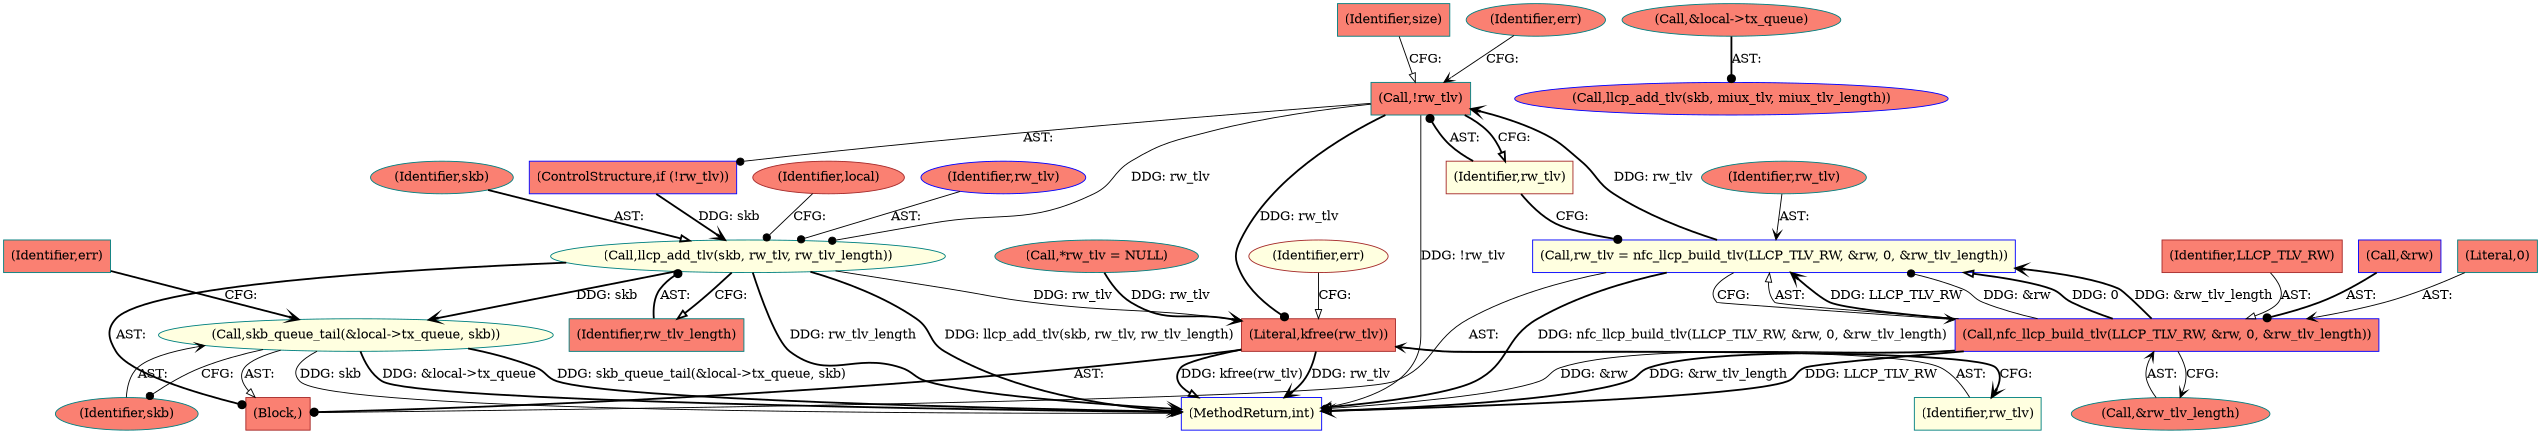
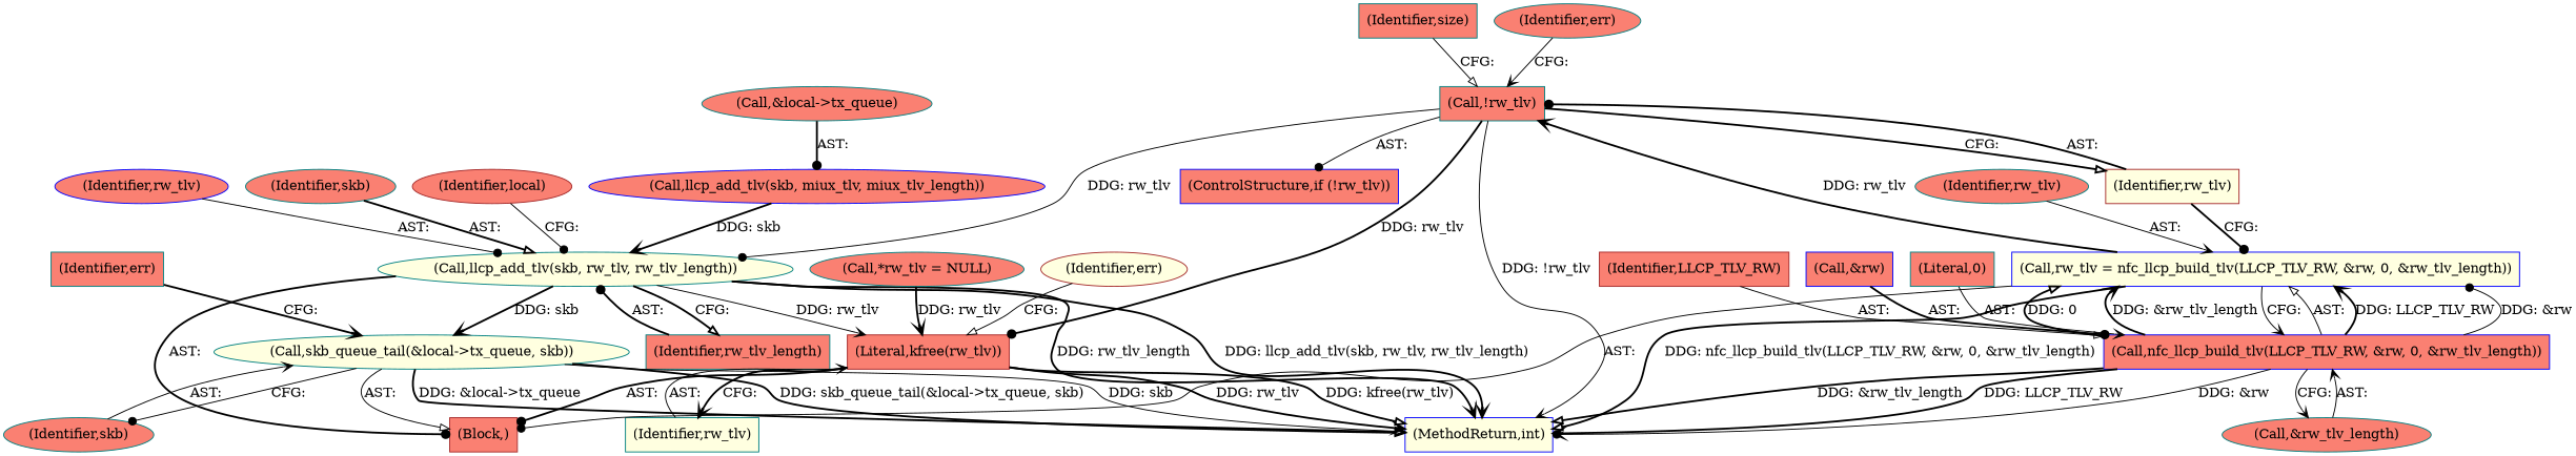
  digraph {
    node [color=teal fillcolor=salmon shape=box style=filled]
    edge [arrowhead=vee style=bold]
    n1 [label="(Call,!rw_tlv)"]
    n2 [fillcolor=lightyellow label="(Call,llcp_add_tlv(skb, rw_tlv, rw_tlv_length))" shape=ellipse]
    n3 [color=brown label="(Literal,kfree(rw_tlv))"]
    n4 [color=blue label="(ControlStructure,if (!rw_tlv))"]
    n5 [color=blue fillcolor=lightyellow label="(MethodReturn,int)"]
    n6 [color=brown fillcolor=lightyellow label="(Identifier,rw_tlv)"]
    n7 [color=brown label="(Block,)"]
    n8 [fillcolor=lightyellow label="(Call,skb_queue_tail(&local->tx_queue, skb))" shape=ellipse]
    n9 [label="(Identifier,rw_tlv_length)"]
    n10 [fillcolor=lightyellow label="(Identifier,rw_tlv)"]
    n11 [color=blue fillcolor=lightyellow label="(Call,rw_tlv = nfc_llcp_build_tlv(LLCP_TLV_RW, &rw, 0, &rw_tlv_length))"]
    n12 [color=blue label="(Call,nfc_llcp_build_tlv(LLCP_TLV_RW, &rw, 0, &rw_tlv_length))"]
    n13 [label="(Call,&rw_tlv_length)" shape=ellipse]
    n14 [label="(Identifier,skb)" shape=ellipse]
    n15 [color=brown label="(Identifier,LLCP_TLV_RW)"]
    n16 [label="(Identifier,rw_tlv)" shape=ellipse]
    n17 [color=blue label="(Call,&rw)"]
    n18 [color=blue label="(Call,llcp_add_tlv(skb, miux_tlv, miux_tlv_length))" shape=ellipse]
    n19 [label="(Call,&local->tx_queue)" shape=ellipse]
    n20 [label="(Literal,0)"]
    n21 [label="(Identifier,skb)" shape=ellipse]
    n22 [label="(Identifier,err)"]
    n23 [color=brown fillcolor=lightyellow label="(Identifier,err)" shape=ellipse]
    n24 [label="(Identifier,size)"]
    n25 [color=brown label="(Identifier,local)" shape=ellipse]
    n26 [color=blue label="(Identifier,rw_tlv)" shape=ellipse]
    n27 [label="(Identifier,err)" shape=ellipse]
    n28 [label="(Call,*rw_tlv = NULL)" shape=ellipse]
    n1 -> n2 [arrowhead=dot label="DDG: rw_tlv" style=solid]
    n1 -> n3 [arrowhead=dot label="DDG: rw_tlv"]
    n1 -> n4 [arrowhead=dot label="AST: " style=solid]
    n1 -> n5 [label="DDG: !rw_tlv" style=solid]
    n1 -> n6 [arrowhead=onormal label="CFG: "]
    n2 -> n3 [label="DDG: rw_tlv" style=solid]
    n2 -> n5 [label="DDG: rw_tlv_length"]
    n2 -> n5 [label="DDG: llcp_add_tlv(skb, rw_tlv, rw_tlv_length)"]
    n2 -> n7 [arrowhead=dot label="AST: "]
    n2 -> n8 [label="DDG: skb"]
    n2 -> n9 [arrowhead=onormal label="CFG: "]
    n3 -> n5 [arrowhead=onormal label="DDG: kfree(rw_tlv)"]
    n3 -> n5 [label="DDG: rw_tlv"]
    n3 -> n7 [arrowhead=dot label="AST: "]
    n3 -> n10 [label="CFG: "]
    n6 -> n1 [arrowhead=dot label="AST: "]
    n6 -> n11 [arrowhead=dot label="CFG: "]
    n8 -> n5 [arrowhead=onormal label="DDG: skb" style=solid]
    n8 -> n5 [arrowhead=onormal label="DDG: &local->tx_queue"]
    n8 -> n5 [arrowhead=onormal label="DDG: skb_queue_tail(&local->tx_queue, skb)"]
    n8 -> n7 [arrowhead=onormal label="AST: " style=solid]
    n8 -> n14 [arrowhead=dot label="CFG: " style=solid]
    n9 -> n2 [arrowhead=dot label="AST: "]
    n10 -> n3 [label="AST: " style=solid]
    n11 -> n1 [label="DDG: rw_tlv"]
    n11 -> n5 [arrowhead=onormal label="DDG: nfc_llcp_build_tlv(LLCP_TLV_RW, &rw, 0, &rw_tlv_length)"]
    n11 -> n7 [arrowhead=dot label="AST: " style=solid]
    n11 -> n12 [label="CFG: " style=solid]
    n12 -> n5 [arrowhead=dot label="DDG: &rw" style=solid]
    n12 -> n5 [arrowhead=onormal label="DDG: &rw_tlv_length"]
    n12 -> n5 [label="DDG: LLCP_TLV_RW"]
    n12 -> n11 [arrowhead=onormal label="AST: " style=solid]
    n12 -> n11 [label="DDG: LLCP_TLV_RW"]
    n12 -> n11 [arrowhead=dot label="DDG: &rw" style=solid]
    n12 -> n11 [arrowhead=onormal label="DDG: 0"]
    n12 -> n11 [label="DDG: &rw_tlv_length"]
    n12 -> n13 [label="CFG: " style=solid]
    n13 -> n12 [label="AST: " style=solid]
    n14 -> n8 [label="AST: " style=solid]
    n15 -> n12 [arrowhead=onormal label="AST: " style=solid]
    n16 -> n11 [label="AST: " style=solid]
    n17 -> n12 [arrowhead=dot label="AST: "]
-   n4 -> n2 [label="DDG: skb"]
+   n18 -> n2 [label="DDG: skb"]
    n19 -> n18 [arrowhead=dot label="AST: "]
    n20 -> n12 [label="AST: " style=solid]
    n21 -> n2 [arrowhead=onormal label="AST: "]
    n22 -> n8 [label="CFG: "]
    n23 -> n3 [arrowhead=onormal label="CFG: " style=solid]
    n24 -> n1 [arrowhead=onormal label="CFG: " style=solid]
    n25 -> n2 [arrowhead=dot label="CFG: " style=solid]
    n26 -> n2 [arrowhead=dot label="AST: " style=solid]
    n27 -> n1 [label="CFG: " style=solid]
    n28 -> n3 [label="DDG: rw_tlv"]
  }
